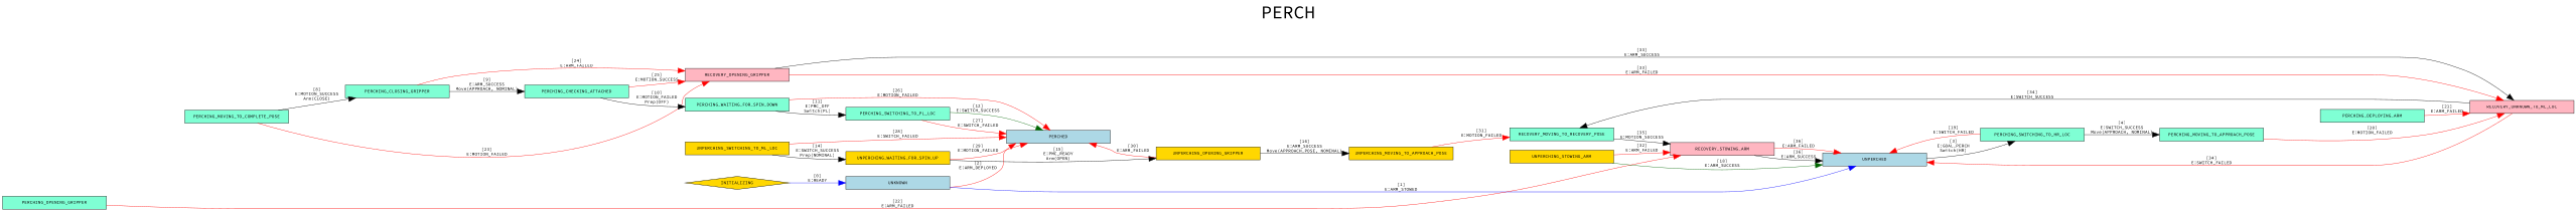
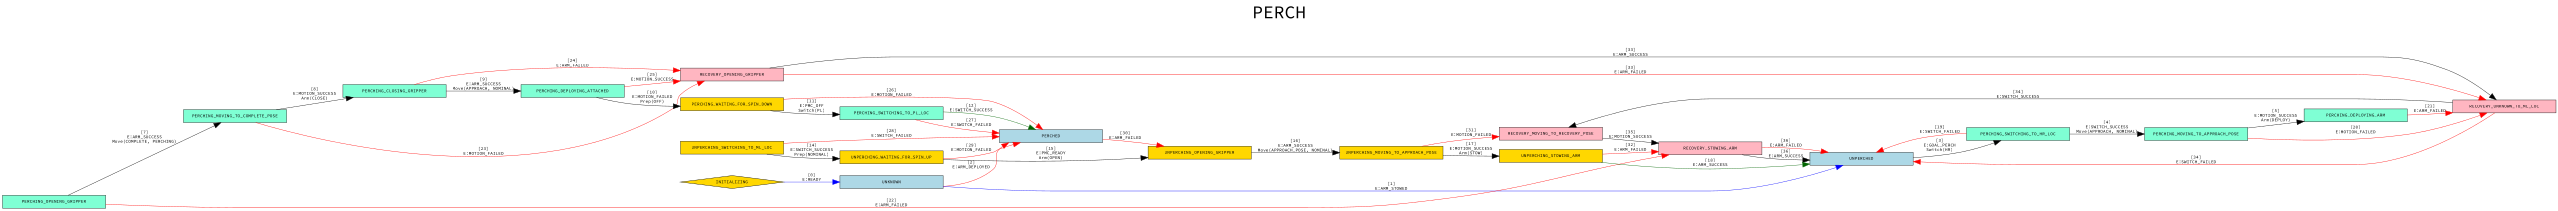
  digraph {
    fontname="Source Code Pro"
    fontsize=50
    label="PERCH\n"
    labelloc=t
    rankdir=LR
    node [color=black fillcolor=aquamarine fontname="Source Code Pro" fontsize=12 shape=box style=filled]
    edge [arrowsize=2 color=red fontname="Source Code Pro" fontsize=12 weight=2.]
    INITIALIZING [fillcolor=gold shape=diamond width=4]
    UNKNOWN [fillcolor=lightblue width=4]
    PERCHED [fillcolor=lightblue width=4]
    UNPERCHED [fillcolor=lightblue width=4]
    PERCHING_SWITCHING_TO_HR_LOC [width=4]
    UNPERCHING_SWITCHING_TO_ML_LOC [fillcolor=gold width=4]
    UNPERCHING_WAITING_FOR_SPIN_UP [fillcolor=gold width=4]
    PERCHING_MOVING_TO_APPROACH_POSE [width=4]
    PERCHING_DEPLOYING_ARM [width=4]
    n10 [fillcolor=lightpink label=RECOVERY_UNKNOWN_TO_ML_LOC width=4]
-   RECOVERY_MOVING_TO_RECOVERY_POSE [width=4]
+   RECOVERY_MOVING_TO_RECOVERY_POSE [fillcolor=lightpink width=4]
    PERCHING_OPENING_GRIPPER [width=4]
    PERCHING_MOVING_TO_COMPLETE_POSE [width=4]
    RECOVERY_STOWING_ARM [fillcolor=lightpink width=4]
    PERCHING_CLOSING_GRIPPER [width=4]
    RECOVERY_OPENING_GRIPPER [fillcolor=lightpink width=4]
-   PERCHING_CHECKING_ATTACHED [width=4]
-   PERCHING_WAITING_FOR_SPIN_DOWN [width=4]
+   PERCHING_CHECKING_ATTACHED [width=4 label=PERCHING_DEPLOYING_ATTACHED]
+   PERCHING_WAITING_FOR_SPIN_DOWN [fillcolor=gold width=4]
    PERCHING_SWITCHING_TO_PL_LOC [width=4]
    UNPERCHING_OPENING_GRIPPER [fillcolor=gold width=4]
    UNPERCHING_MOVING_TO_APPROACH_POSE [fillcolor=gold width=4]
    UNPERCHING_STOWING_ARM [fillcolor=gold width=4]
    INITIALIZING -> UNKNOWN [color=blue label="[0]\nE:READY"]
    UNKNOWN -> PERCHED [label="[2]\nE:ARM_DEPLOYED"]
    UNKNOWN -> UNPERCHED [color=blue label="[1]\nE:ARM_STOWED"]
    UNPERCHED -> PERCHING_SWITCHING_TO_HR_LOC [label="[3]\nE:GOAL_PERCH\nSwitch(HR)" color=""]
    PERCHING_SWITCHING_TO_HR_LOC -> UNPERCHED [label="[19]\nE:SWITCH_FAILED"]
    PERCHING_SWITCHING_TO_HR_LOC -> PERCHING_MOVING_TO_APPROACH_POSE [label="[4]\nE:SWITCH_SUCCESS\nMove(APPROACH, NOMINAL)" color=""]
    UNPERCHING_SWITCHING_TO_ML_LOC -> PERCHED [label="[28]\nE:SWITCH_FAILED"]
    UNPERCHING_SWITCHING_TO_ML_LOC -> UNPERCHING_WAITING_FOR_SPIN_UP [label="[14]\nE:SWITCH_SUCCESS\nPrep(NOMINAL)" color=""]
    UNPERCHING_WAITING_FOR_SPIN_UP -> PERCHED [label="[29]\nE:MOTION_FAILED"]
    UNPERCHING_WAITING_FOR_SPIN_UP -> UNPERCHING_OPENING_GRIPPER [label="[15]\nE:PMC_READY\nArm(OPEN)" color=""]
+   PERCHING_MOVING_TO_APPROACH_POSE -> PERCHING_DEPLOYING_ARM [label="[5]\nE:MOTION_SUCCESS\nArm(DEPLOY)" color=""]
    PERCHING_MOVING_TO_APPROACH_POSE -> n10 [label="[20]\nE:MOTION_FAILED"]
    PERCHING_DEPLOYING_ARM -> n10 [label="[21]\nE:ARM_FAILED"]
    n10 -> UNPERCHED [label="[34]\nE:SWITCH_FAILED"]
    n10 -> RECOVERY_MOVING_TO_RECOVERY_POSE [color=black label="[34]\nE:SWITCH_SUCCESS"]
    RECOVERY_MOVING_TO_RECOVERY_POSE -> RECOVERY_STOWING_ARM [color=black label="[35]\nE:MOTION_SUCCESS"]
+   PERCHING_OPENING_GRIPPER -> PERCHING_MOVING_TO_COMPLETE_POSE [label="[7]\nE:ARM_SUCCESS\nMove(COMPLETE, PERCHING)" color=""]
    PERCHING_OPENING_GRIPPER -> RECOVERY_STOWING_ARM [label="[22]\nE:ARM_FAILED"]
    PERCHING_MOVING_TO_COMPLETE_POSE -> PERCHING_CLOSING_GRIPPER [label="[8]\nE:MOTION_SUCCESS\nArm(CLOSE)" color=""]
    PERCHING_MOVING_TO_COMPLETE_POSE -> RECOVERY_OPENING_GRIPPER [label="[23]\nE:MOTION_FAILED"]
    RECOVERY_STOWING_ARM -> UNPERCHED [color=black label="[36]\nE:ARM_SUCCESS"]
    RECOVERY_STOWING_ARM -> UNPERCHED [label="[36]\nE:ARM_FAILED"]
    PERCHING_CLOSING_GRIPPER -> RECOVERY_OPENING_GRIPPER [label="[24]\nE:ARM_FAILED"]
    PERCHING_CLOSING_GRIPPER -> PERCHING_CHECKING_ATTACHED [label="[9]\nE:ARM_SUCCESS\nMove(APPROACH, NOMINAL)" color=""]
    RECOVERY_OPENING_GRIPPER -> n10 [color=black label="[33]\nE:ARM_SUCCESS"]
    RECOVERY_OPENING_GRIPPER -> n10 [label="[33]\nE:ARM_FAILED"]
    PERCHING_CHECKING_ATTACHED -> RECOVERY_OPENING_GRIPPER [label="[25]\nE:MOTION_SUCCESS"]
    PERCHING_CHECKING_ATTACHED -> PERCHING_WAITING_FOR_SPIN_DOWN [label="[10]\nE:MOTION_FAILED\nPrep(OFF)" color=""]
    PERCHING_WAITING_FOR_SPIN_DOWN -> PERCHED [label="[26]\nE:MOTION_FAILED"]
    PERCHING_WAITING_FOR_SPIN_DOWN -> PERCHING_SWITCHING_TO_PL_LOC [label="[11]\nE:PMC_OFF\nSwitch(PL)" color=""]
    PERCHING_SWITCHING_TO_PL_LOC -> PERCHED [color=darkgreen label="[12]\nE:SWITCH_SUCCESS"]
    PERCHING_SWITCHING_TO_PL_LOC -> PERCHED [label="[27]\nE:SWITCH_FAILED"]
-   UNPERCHING_OPENING_GRIPPER -> PERCHED [label="[30]\nE:ARM_FAILED"]
+   PERCHED -> UNPERCHING_OPENING_GRIPPER [label="[30]\nE:ARM_FAILED"]
    UNPERCHING_OPENING_GRIPPER -> UNPERCHING_MOVING_TO_APPROACH_POSE [label="[16]\nE:ARM_SUCCESS\nMove(APPROACH_POSE, NOMINAL)" color=""]
    UNPERCHING_MOVING_TO_APPROACH_POSE -> RECOVERY_MOVING_TO_RECOVERY_POSE [label="[31]\nE:MOTION_FAILED"]
+   UNPERCHING_MOVING_TO_APPROACH_POSE -> UNPERCHING_STOWING_ARM [label="[17]\nE:MOTION_SUCCESS\nArm(STOW)" color=""]
    UNPERCHING_STOWING_ARM -> UNPERCHED [color=darkgreen label="[18]\nE:ARM_SUCCESS"]
    UNPERCHING_STOWING_ARM -> RECOVERY_STOWING_ARM [label="[32]\nE:ARM_FAILED"]
  }
